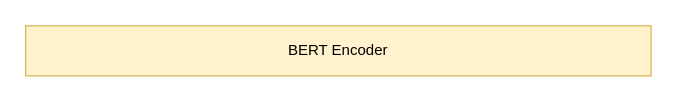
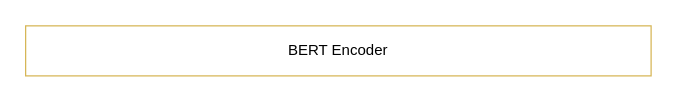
  <mxCell id="0" />
  <mxCell id="1" parent="0" />
- <mxCell id="2" value="BERT Encoder" style="rounded=0;whiteSpace=wrap;html=1;fillColor=#fff2cc;strokeColor=#d6b656;" parent="1" vertex="1"><mxGeometry x="20" y="20" width="500" height="40" as="geometry" /></mxCell>
+ <mxCell id="2" value="BERT Encoder" style="rounded=0;whiteSpace=wrap;html=1;fillColor=#ffffff;strokeColor=#d6b656;" parent="1" vertex="1"><mxGeometry x="20" y="20" width="500" height="40" as="geometry" /></mxCell>
